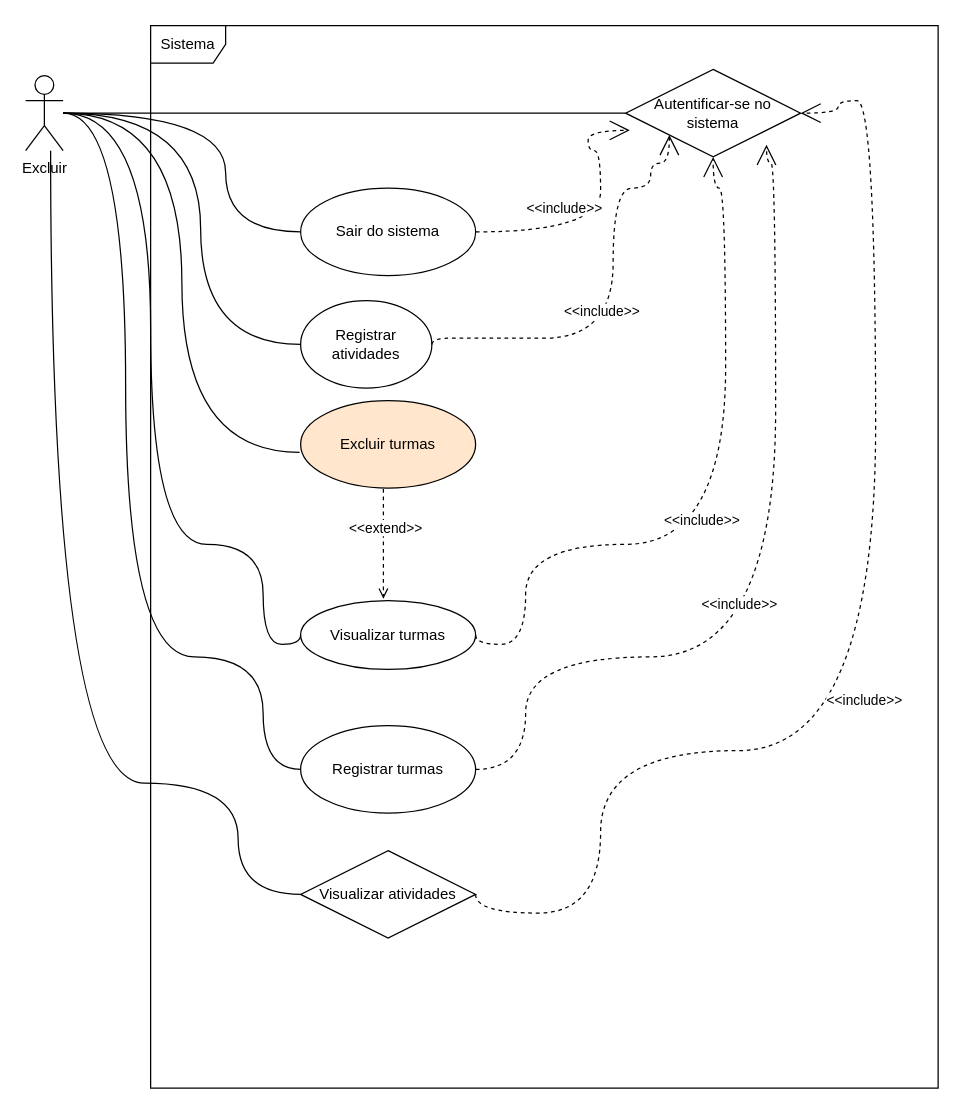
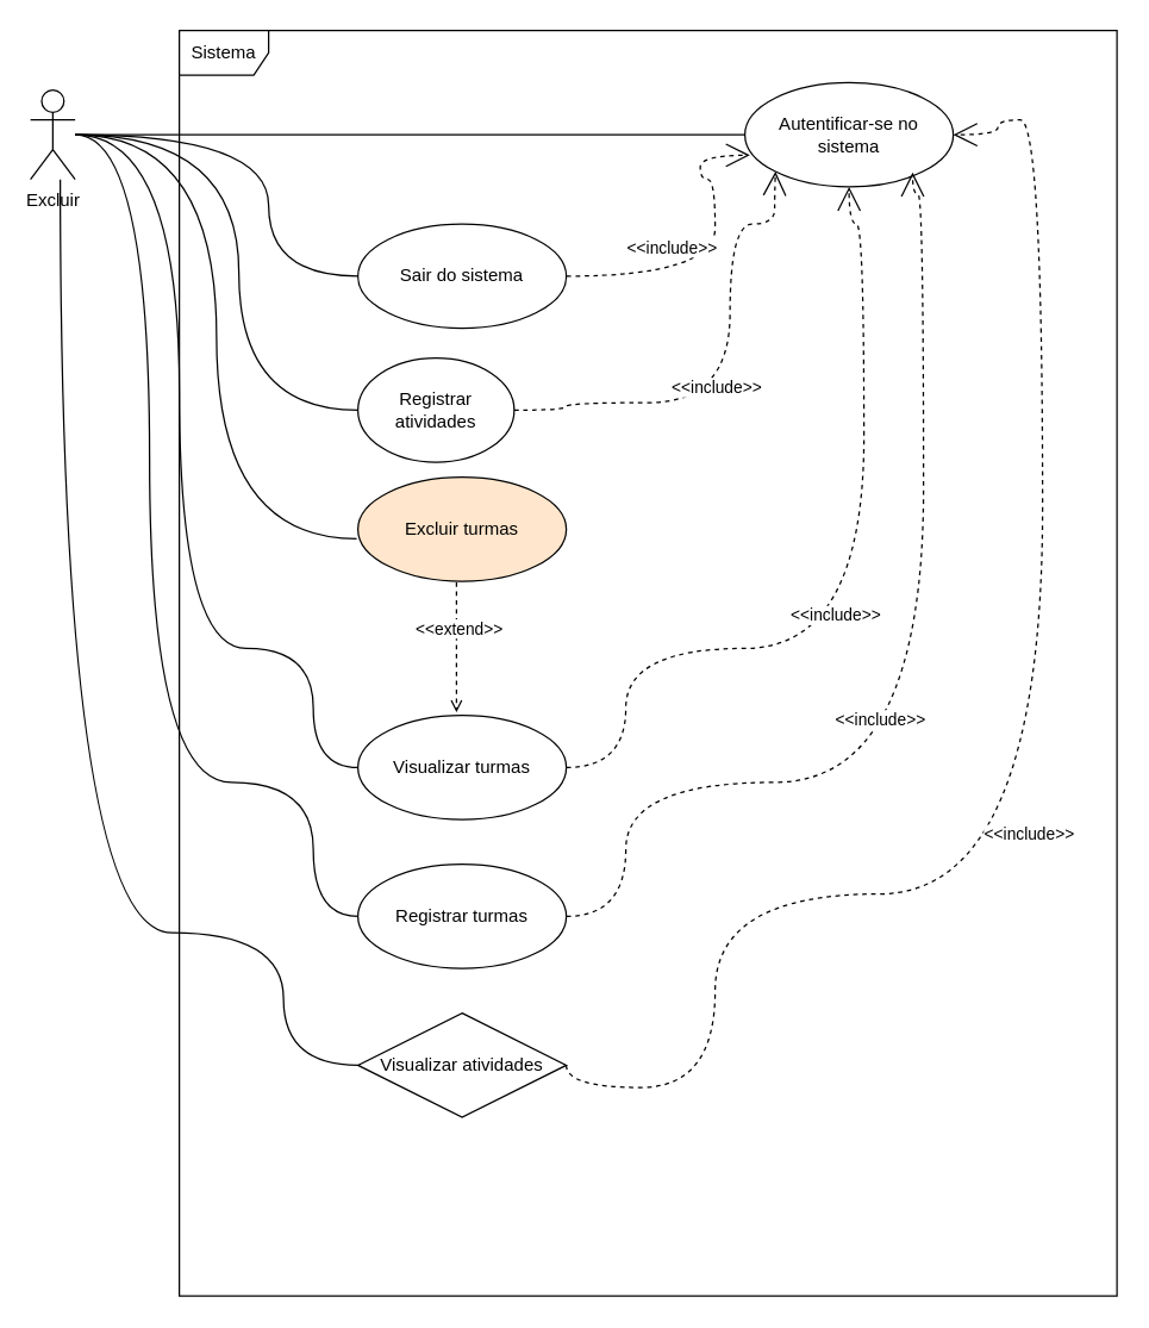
  <mxCell id="0" />
  <mxCell id="1" parent="0" />
  <mxCell id="2" value="Sistema" style="shape=umlFrame;whiteSpace=wrap;html=1;pointerEvents=0;" parent="1" vertex="1"><mxGeometry x="120" y="20" width="630" height="850" as="geometry" /></mxCell>
  <mxCell id="3" style="edgeStyle=orthogonalEdgeStyle;rounded=0;orthogonalLoop=1;jettySize=auto;html=1;curved=1;endArrow=none;endFill=0;" parent="1" source="8" target="9" edge="1"><mxGeometry relative="1" as="geometry" /></mxCell>
  <mxCell id="4" style="edgeStyle=orthogonalEdgeStyle;rounded=0;orthogonalLoop=1;jettySize=auto;html=1;entryX=0;entryY=0.5;entryDx=0;entryDy=0;curved=1;endArrow=none;endFill=0;" parent="1" source="8" target="12" edge="1"><mxGeometry relative="1" as="geometry"><Array as="points"><mxPoint x="180" y="90" /><mxPoint x="180" y="185" /></Array></mxGeometry></mxCell>
  <mxCell id="5" style="edgeStyle=orthogonalEdgeStyle;rounded=0;orthogonalLoop=1;jettySize=auto;html=1;entryX=0;entryY=0.5;entryDx=0;entryDy=0;curved=1;endArrow=none;endFill=0;" parent="1" source="8" target="13" edge="1"><mxGeometry relative="1" as="geometry"><Array as="points"><mxPoint x="160" y="90" /><mxPoint x="160" y="275" /></Array></mxGeometry></mxCell>
  <mxCell id="6" style="edgeStyle=orthogonalEdgeStyle;rounded=0;orthogonalLoop=1;jettySize=auto;html=1;entryX=0;entryY=0.5;entryDx=0;entryDy=0;curved=1;endArrow=none;endFill=0;" parent="1" source="8" target="17" edge="1"><mxGeometry relative="1" as="geometry"><Array as="points"><mxPoint x="120" y="90" /><mxPoint x="120" y="435" /><mxPoint x="210" y="435" /><mxPoint x="210" y="515" /></Array></mxGeometry></mxCell>
  <mxCell id="7" style="edgeStyle=orthogonalEdgeStyle;rounded=0;orthogonalLoop=1;jettySize=auto;html=1;entryX=0;entryY=0.5;entryDx=0;entryDy=0;curved=1;endArrow=none;endFill=0;" parent="1" source="8" target="18" edge="1"><mxGeometry relative="1" as="geometry"><Array as="points"><mxPoint x="100" y="90" /><mxPoint x="100" y="525" /><mxPoint x="210" y="525" /><mxPoint x="210" y="615" /></Array></mxGeometry></mxCell>
  <mxCell id="8" value="Excluir" style="shape=umlActor;verticalLabelPosition=bottom;verticalAlign=top;html=1;" parent="1" vertex="1"><mxGeometry x="20" y="60" width="30" height="60" as="geometry" /></mxCell>
- <mxCell id="9" value="Autentificar-se no sistema" style="rhombus;whiteSpace=wrap;html=1;" parent="1" vertex="1"><mxGeometry x="500" y="55" width="140" height="70" as="geometry" /></mxCell>
+ <mxCell id="9" value="Autentificar-se no sistema" style="ellipse;whiteSpace=wrap;html=1;" parent="1" vertex="1"><mxGeometry x="500" y="55" width="140" height="70" as="geometry" /></mxCell>
  <mxCell id="10" style="edgeStyle=orthogonalEdgeStyle;rounded=0;orthogonalLoop=1;jettySize=auto;html=1;entryX=0.024;entryY=0.697;entryDx=0;entryDy=0;dashed=1;elbow=vertical;endArrow=open;endFill=0;curved=1;strokeWidth=1;endSize=14;entryPerimeter=0;" parent="1" source="12" target="9" edge="1"><mxGeometry relative="1" as="geometry"><Array as="points"><mxPoint x="480" y="185" /><mxPoint x="480" y="120" /><mxPoint x="470" y="120" /><mxPoint x="470" y="104" /></Array></mxGeometry></mxCell>
  <mxCell id="11" value="&amp;lt;&amp;lt;include&amp;gt;&amp;gt;" style="edgeLabel;html=1;align=center;verticalAlign=middle;resizable=0;points=[];" parent="10" vertex="1" connectable="0"><mxGeometry x="-0.04" y="10" relative="1" as="geometry"><mxPoint x="-20" y="-12" as="offset" /></mxGeometry></mxCell>
  <mxCell id="12" value="Sair do sistema" style="ellipse;whiteSpace=wrap;html=1;" parent="1" vertex="1"><mxGeometry x="240" y="150" width="140" height="70" as="geometry" /></mxCell>
  <mxCell id="13" value="Registrar atividades" style="ellipse;whiteSpace=wrap;html=1;" parent="1" vertex="1"><mxGeometry x="240" y="240" width="105" height="70" as="geometry" /></mxCell>
  <mxCell id="14" value="Excluir turmas" style="ellipse;whiteSpace=wrap;html=1;fillColor=#ffe6cc;" parent="1" vertex="1"><mxGeometry x="240" y="320" width="140" height="70" as="geometry" /></mxCell>
  <mxCell id="15" style="edgeStyle=orthogonalEdgeStyle;rounded=0;orthogonalLoop=1;jettySize=auto;html=1;entryX=0.473;entryY=-0.029;entryDx=0;entryDy=0;endArrow=open;endFill=0;dashed=1;exitX=0.473;exitY=1.01;exitDx=0;exitDy=0;exitPerimeter=0;entryPerimeter=0;" parent="1" source="14" target="17" edge="1"><mxGeometry relative="1" as="geometry" /></mxCell>
  <mxCell id="16" value="&amp;lt;&amp;lt;extend&amp;gt;&amp;gt;" style="edgeLabel;html=1;align=center;verticalAlign=middle;resizable=0;points=[];" parent="15" vertex="1" connectable="0"><mxGeometry x="-0.297" y="1" relative="1" as="geometry"><mxPoint as="offset" /></mxGeometry></mxCell>
- <mxCell id="17" value="Visualizar turmas" style="ellipse;whiteSpace=wrap;html=1;" parent="1" vertex="1"><mxGeometry x="240" y="480" width="140" height="55" as="geometry" /></mxCell>
+ <mxCell id="17" value="Visualizar turmas" style="ellipse;whiteSpace=wrap;html=1;" parent="1" vertex="1"><mxGeometry x="240" y="480" width="140" height="70" as="geometry" /></mxCell>
  <mxCell id="18" value="Registrar turmas" style="ellipse;whiteSpace=wrap;html=1;" parent="1" vertex="1"><mxGeometry x="240" y="580" width="140" height="70" as="geometry" /></mxCell>
  <mxCell id="19" value="Visualizar atividades" style="rhombus;whiteSpace=wrap;html=1;" parent="1" vertex="1"><mxGeometry x="240" y="680" width="140" height="70" as="geometry" /></mxCell>
  <mxCell id="20" style="edgeStyle=orthogonalEdgeStyle;rounded=0;orthogonalLoop=1;jettySize=auto;html=1;entryX=-0.006;entryY=0.592;entryDx=0;entryDy=0;entryPerimeter=0;curved=1;endArrow=none;endFill=0;" parent="1" source="8" target="14" edge="1"><mxGeometry relative="1" as="geometry" /></mxCell>
  <mxCell id="21" style="edgeStyle=orthogonalEdgeStyle;rounded=0;orthogonalLoop=1;jettySize=auto;html=1;entryX=0;entryY=0.5;entryDx=0;entryDy=0;curved=1;endArrow=none;endFill=0;" parent="1" source="8" target="19" edge="1"><mxGeometry relative="1" as="geometry"><Array as="points"><mxPoint x="40" y="626" /><mxPoint x="190" y="626" /><mxPoint x="190" y="715" /></Array></mxGeometry></mxCell>
  <mxCell id="22" style="edgeStyle=orthogonalEdgeStyle;rounded=0;orthogonalLoop=1;jettySize=auto;html=1;entryX=0;entryY=1;entryDx=0;entryDy=0;dashed=1;elbow=vertical;endArrow=open;endFill=0;curved=1;strokeWidth=1;endSize=14;exitX=1;exitY=0.5;exitDx=0;exitDy=0;" parent="1" source="13" target="9" edge="1"><mxGeometry relative="1" as="geometry"><mxPoint x="410" y="270" as="sourcePoint" /><mxPoint x="600" y="210" as="targetPoint" /><Array as="points"><mxPoint x="380" y="270" /><mxPoint x="490" y="270" /><mxPoint x="490" y="150" /><mxPoint x="520" y="150" /><mxPoint x="520" y="130" /><mxPoint x="521" y="130" /></Array></mxGeometry></mxCell>
  <mxCell id="23" value="&amp;lt;&amp;lt;include&amp;gt;&amp;gt;" style="edgeLabel;html=1;align=center;verticalAlign=middle;resizable=0;points=[];" parent="22" vertex="1" connectable="0"><mxGeometry x="-0.04" y="10" relative="1" as="geometry"><mxPoint as="offset" /></mxGeometry></mxCell>
  <mxCell id="24" style="edgeStyle=orthogonalEdgeStyle;rounded=0;orthogonalLoop=1;jettySize=auto;html=1;dashed=1;elbow=vertical;endArrow=open;endFill=0;curved=1;strokeWidth=1;endSize=14;exitX=1;exitY=0.5;exitDx=0;exitDy=0;entryX=0.5;entryY=1;entryDx=0;entryDy=0;" parent="1" source="17" target="9" edge="1"><mxGeometry relative="1" as="geometry"><mxPoint x="390" y="435" as="sourcePoint" /><mxPoint x="570" y="170" as="targetPoint" /><Array as="points"><mxPoint x="420" y="515" /><mxPoint x="420" y="435" /><mxPoint x="580" y="435" /><mxPoint x="580" y="150" /><mxPoint x="570" y="150" /></Array></mxGeometry></mxCell>
  <mxCell id="25" value="&amp;lt;&amp;lt;include&amp;gt;&amp;gt;" style="edgeLabel;html=1;align=center;verticalAlign=middle;resizable=0;points=[];" parent="24" vertex="1" connectable="0"><mxGeometry x="-0.04" y="10" relative="1" as="geometry"><mxPoint x="-10" y="-15" as="offset" /></mxGeometry></mxCell>
  <mxCell id="26" style="edgeStyle=orthogonalEdgeStyle;rounded=0;orthogonalLoop=1;jettySize=auto;html=1;dashed=1;elbow=vertical;endArrow=open;endFill=0;curved=1;strokeWidth=1;endSize=14;exitX=1;exitY=0.5;exitDx=0;exitDy=0;entryX=0.805;entryY=0.862;entryDx=0;entryDy=0;entryPerimeter=0;" parent="1" source="18" target="9" edge="1"><mxGeometry relative="1" as="geometry"><mxPoint x="390" y="515" as="sourcePoint" /><mxPoint x="629" y="355" as="targetPoint" /><Array as="points"><mxPoint x="420" y="615" /><mxPoint x="420" y="525" /><mxPoint x="620" y="525" /><mxPoint x="620" y="130" /><mxPoint x="613" y="130" /></Array></mxGeometry></mxCell>
  <mxCell id="27" value="&amp;lt;&amp;lt;include&amp;gt;&amp;gt;" style="edgeLabel;html=1;align=center;verticalAlign=middle;resizable=0;points=[];" parent="26" vertex="1" connectable="0"><mxGeometry x="-0.04" y="10" relative="1" as="geometry"><mxPoint x="-20" y="-14" as="offset" /></mxGeometry></mxCell>
  <mxCell id="28" style="edgeStyle=orthogonalEdgeStyle;rounded=0;orthogonalLoop=1;jettySize=auto;html=1;entryX=1;entryY=0.5;entryDx=0;entryDy=0;dashed=1;elbow=vertical;endArrow=open;endFill=0;curved=1;strokeWidth=1;endSize=14;exitX=1;exitY=0.5;exitDx=0;exitDy=0;" parent="1" source="19" target="9" edge="1"><mxGeometry relative="1" as="geometry"><mxPoint x="390" y="605" as="sourcePoint" /><mxPoint x="629" y="445" as="targetPoint" /><Array as="points"><mxPoint x="380" y="730" /><mxPoint x="480" y="730" /><mxPoint x="480" y="600" /><mxPoint x="700" y="600" /><mxPoint x="700" y="80" /><mxPoint x="670" y="80" /><mxPoint x="670" y="90" /></Array></mxGeometry></mxCell>
  <mxCell id="29" value="&amp;lt;&amp;lt;include&amp;gt;&amp;gt;" style="edgeLabel;html=1;align=center;verticalAlign=middle;resizable=0;points=[];" parent="28" vertex="1" connectable="0"><mxGeometry x="-0.04" y="10" relative="1" as="geometry"><mxPoint as="offset" /></mxGeometry></mxCell>
